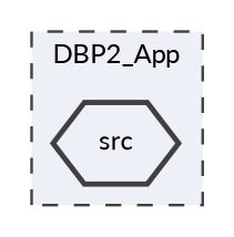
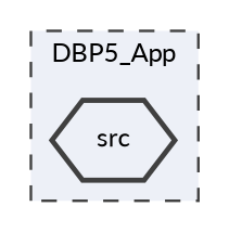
  digraph {
    compound=true
    fontname=Lato
    n1 [color=grey25 fillcolor="#edf0f7" fontname=Lato fontsize=10 height=0.2 label=src shape=hexagon style="filled,bold" width=0.4]
    subgraph cluster_1 {
      bgcolor="#edf0f7"
      fontsize=10
-     label=DBP2_App
+     label=DBP5_App
      pencolor=grey25
      style="filled,dashed"
      n1
    }
  }
